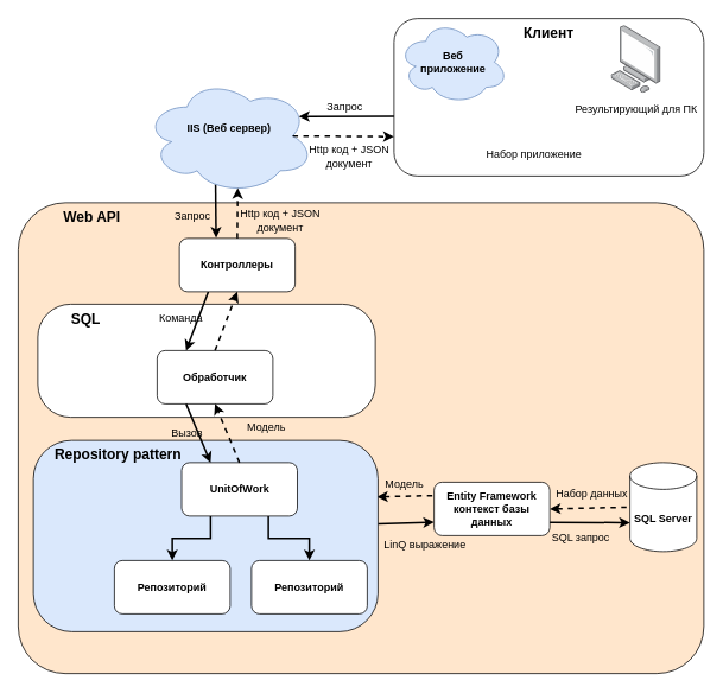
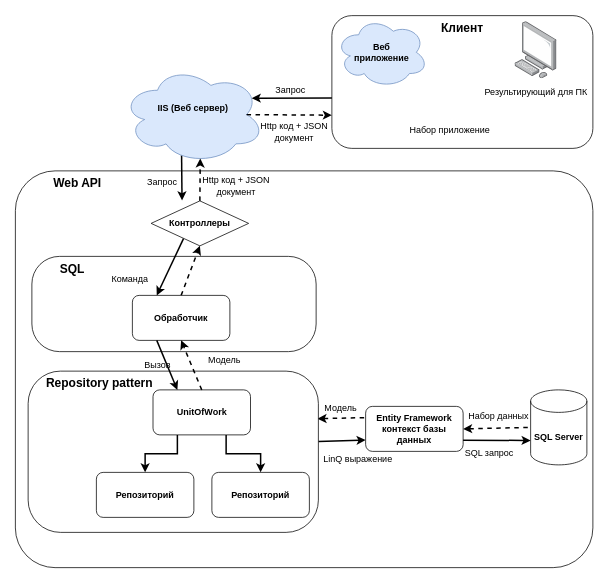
  <mxCell id="0" />
  <mxCell id="1" parent="0" />
- <mxCell id="2" value="&lt;font style=&quot;font-size: 16px;&quot;&gt;&lt;b style=&quot;font-size: 16px;&quot;&gt;&lt;span style=&quot;white-space: pre; font-size: 16px;&quot;&gt;&#09;&lt;/span&gt;&amp;nbsp; &amp;nbsp;Web API&lt;/b&gt;&lt;/font&gt;" style="rounded=1;whiteSpace=wrap;html=1;verticalAlign=top;align=left;fontSize=16;arcSize=10;fillColor=#ffe6cc;" parent="1" vertex="1"><mxGeometry x="20" y="227" width="770" height="529" as="geometry" /></mxCell>
+ <mxCell id="2" value="&lt;font style=&quot;font-size: 16px;&quot;&gt;&lt;b style=&quot;font-size: 16px;&quot;&gt;&lt;span style=&quot;white-space: pre; font-size: 16px;&quot;&gt;&#09;&lt;/span&gt;&amp;nbsp; &amp;nbsp;Web API&lt;/b&gt;&lt;/font&gt;" style="rounded=1;whiteSpace=wrap;html=1;verticalAlign=top;align=left;fontSize=16;arcSize=10;" parent="1" vertex="1"><mxGeometry x="20" y="227" width="770" height="529" as="geometry" /></mxCell>
  <mxCell id="3" value="&lt;span style=&quot;white-space: pre; font-size: 16px;&quot;&gt;&#09;&lt;/span&gt;&lt;b style=&quot;font-size: 16px;&quot;&gt;SQL&lt;/b&gt;" style="rounded=1;whiteSpace=wrap;html=1;fontSize=16;align=left;verticalAlign=top;arcSize=29;" vertex="1" parent="1"><mxGeometry x="42" y="341" width="379" height="127" as="geometry" /></mxCell>
  <mxCell id="4" value="" style="rounded=0;orthogonalLoop=1;jettySize=auto;html=1;fontSize=11;strokeWidth=2;exitX=0.25;exitY=1;exitDx=0;exitDy=0;entryX=0.25;entryY=0;entryDx=0;entryDy=0;" parent="1" source="7" edge="1" target="19"><mxGeometry relative="1" as="geometry"><mxPoint x="436" y="317" as="targetPoint" /><mxPoint x="346" y="317" as="sourcePoint" /></mxGeometry></mxCell>
  <mxCell id="5" value="" style="rounded=0;orthogonalLoop=1;jettySize=auto;html=1;fontSize=11;startArrow=classic;startFill=1;endArrow=none;endFill=0;strokeWidth=2;entryX=0.419;entryY=0.916;entryDx=0;entryDy=0;entryPerimeter=0;exitX=0.317;exitY=-0.01;exitDx=0;exitDy=0;exitPerimeter=0;" parent="1" source="7" target="6" edge="1"><mxGeometry relative="1" as="geometry"><mxPoint x="236.446" y="276.02" as="sourcePoint" /></mxGeometry></mxCell>
  <mxCell id="6" value="&lt;br&gt;&lt;br&gt;&lt;br&gt;IIS (Веб сервер)" style="ellipse;shape=cloud;whiteSpace=wrap;html=1;fontStyle=1;verticalAlign=top;fillColor=#dae8fc;strokeColor=#6c8ebf;" parent="1" vertex="1"><mxGeometry x="162" y="87" width="190" height="130" as="geometry" /></mxCell>
- <mxCell id="7" value="Контроллеры" style="rounded=1;whiteSpace=wrap;html=1;fontStyle=1;size=20;" parent="1" vertex="1"><mxGeometry x="201" y="267" width="130" height="60" as="geometry" /></mxCell>
+ <mxCell id="7" value="Контроллеры" style="rhombus;whiteSpace=wrap;html=1;fontStyle=1;size=20;" parent="1" vertex="1"><mxGeometry x="201" y="267" width="130" height="60" as="geometry" /></mxCell>
  <mxCell id="8" value="" style="rounded=0;orthogonalLoop=1;jettySize=auto;html=1;fontSize=11;strokeWidth=2;startArrow=classic;startFill=1;endArrow=none;endFill=0;dashed=1;entryX=0;entryY=0.25;entryDx=0;entryDy=0;exitX=0.997;exitY=0.295;exitDx=0;exitDy=0;exitPerimeter=0;" parent="1" edge="1" target="24" source="37"><mxGeometry relative="1" as="geometry"><mxPoint x="346" y="331.5" as="sourcePoint" /><mxPoint x="436" y="331.5" as="targetPoint" /></mxGeometry></mxCell>
  <mxCell id="9" value="" style="rounded=0;orthogonalLoop=1;jettySize=auto;html=1;fontSize=11;startArrow=none;startFill=0;endArrow=classic;endFill=1;strokeWidth=2;entryX=0.55;entryY=0.95;entryDx=0;entryDy=0;entryPerimeter=0;exitX=0.5;exitY=0;exitDx=0;exitDy=0;exitPerimeter=0;dashed=1;" parent="1" source="7" target="6" edge="1"><mxGeometry relative="1" as="geometry"><mxPoint x="268.252" y="274.76" as="sourcePoint" /><mxPoint x="266" y="217" as="targetPoint" /></mxGeometry></mxCell>
  <mxCell id="10" value="" style="rounded=0;orthogonalLoop=1;jettySize=auto;html=1;fontSize=11;strokeWidth=2;exitX=1;exitY=0.436;exitDx=0;exitDy=0;entryX=0;entryY=0.75;entryDx=0;entryDy=0;exitPerimeter=0;" edge="1" parent="1" source="37" target="24"><mxGeometry relative="1" as="geometry"><mxPoint x="253.55" y="388.02" as="targetPoint" /><mxPoint x="253.51" y="337.36" as="sourcePoint" /></mxGeometry></mxCell>
  <mxCell id="11" value="" style="rounded=0;orthogonalLoop=1;jettySize=auto;html=1;fontSize=11;startArrow=none;startFill=0;endArrow=classic;endFill=1;strokeWidth=2;entryX=0.5;entryY=1;entryDx=0;entryDy=0;exitX=0.5;exitY=0;exitDx=0;exitDy=0;dashed=1;" edge="1" parent="1" source="19" target="7"><mxGeometry relative="1" as="geometry"><mxPoint x="276" y="277" as="sourcePoint" /><mxPoint x="276.5" y="220.5" as="targetPoint" /></mxGeometry></mxCell>
  <mxCell id="12" value="Запрос" style="text;html=1;strokeColor=none;fillColor=none;align=center;verticalAlign=middle;whiteSpace=wrap;rounded=0;" vertex="1" parent="1"><mxGeometry x="186" y="227" width="60" height="30" as="geometry" /></mxCell>
  <mxCell id="13" value="Http код + JSON документ" style="text;html=1;strokeColor=none;fillColor=none;align=center;verticalAlign=middle;whiteSpace=wrap;rounded=0;" vertex="1" parent="1"><mxGeometry x="265" y="232" width="99" height="30" as="geometry" /></mxCell>
- <mxCell id="14" value="Команда" style="text;html=1;strokeColor=none;fillColor=none;align=center;verticalAlign=middle;whiteSpace=wrap;rounded=0;" vertex="1" parent="1"><mxGeometry x="173" y="342" width="60" height="30" as="geometry" /></mxCell>
+ <mxCell id="14" value="Команда" style="text;html=1;strokeColor=none;fillColor=none;align=center;verticalAlign=middle;whiteSpace=wrap;rounded=0;" vertex="1" parent="1"><mxGeometry x="143" y="357" width="60" height="30" as="geometry" /></mxCell>
  <mxCell id="15" value="" style="rounded=0;orthogonalLoop=1;jettySize=auto;html=1;fontSize=11;strokeWidth=2;exitX=0.003;exitY=0.621;exitDx=0;exitDy=0;entryX=0.911;entryY=0.331;entryDx=0;entryDy=0;entryPerimeter=0;exitPerimeter=0;" edge="1" parent="1" source="32" target="6"><mxGeometry relative="1" as="geometry"><mxPoint x="244.5" y="432" as="targetPoint" /><mxPoint x="243.5" y="337" as="sourcePoint" /></mxGeometry></mxCell>
  <mxCell id="16" value="Запрос" style="text;html=1;strokeColor=none;fillColor=none;align=center;verticalAlign=middle;whiteSpace=wrap;rounded=0;" vertex="1" parent="1"><mxGeometry x="357" y="104" width="60" height="30" as="geometry" /></mxCell>
  <mxCell id="17" value="" style="rounded=0;orthogonalLoop=1;jettySize=auto;html=1;fontSize=11;startArrow=none;startFill=0;endArrow=classic;endFill=1;strokeWidth=2;entryX=0;entryY=0.75;entryDx=0;entryDy=0;exitX=0.875;exitY=0.5;exitDx=0;exitDy=0;dashed=1;exitPerimeter=0;" edge="1" parent="1" source="6" target="32"><mxGeometry relative="1" as="geometry"><mxPoint x="277" y="432" as="sourcePoint" /><mxPoint x="276" y="337" as="targetPoint" /></mxGeometry></mxCell>
  <mxCell id="18" value="Http код + JSON документ" style="text;html=1;strokeColor=none;fillColor=none;align=center;verticalAlign=middle;whiteSpace=wrap;rounded=0;" vertex="1" parent="1"><mxGeometry x="340" y="157" width="104" height="35" as="geometry" /></mxCell>
  <mxCell id="19" value="Обработчик" style="rounded=1;whiteSpace=wrap;html=1;fontStyle=1;size=20;" vertex="1" parent="1"><mxGeometry x="176" y="393" width="130" height="60" as="geometry" /></mxCell>
  <mxCell id="20" value="Вызов" style="text;html=1;strokeColor=none;fillColor=none;align=center;verticalAlign=middle;whiteSpace=wrap;rounded=0;" vertex="1" parent="1"><mxGeometry x="180" y="471" width="60" height="30" as="geometry" /></mxCell>
  <mxCell id="21" value="" style="group" vertex="1" connectable="0" parent="1"><mxGeometry x="487" y="519" width="295" height="105" as="geometry" /></mxCell>
  <mxCell id="22" value="" style="group" vertex="1" connectable="0" parent="21"><mxGeometry x="-63" width="358" height="105" as="geometry" /></mxCell>
  <mxCell id="23" value="SQL Server" style="shape=cylinder3;whiteSpace=wrap;html=1;boundedLbl=1;backgroundOutline=1;size=15;fontStyle=1" parent="22" vertex="1"><mxGeometry x="283" width="75" height="100" as="geometry" /></mxCell>
  <mxCell id="24" value="Entity Framework&lt;br&gt;контекст базы данных" style="rounded=1;whiteSpace=wrap;html=1;fontStyle=1;size=20;" vertex="1" parent="22"><mxGeometry x="63" y="22" width="130" height="60" as="geometry" /></mxCell>
  <mxCell id="25" value="SQL запрос" style="text;html=1;strokeColor=none;fillColor=none;align=center;verticalAlign=middle;whiteSpace=wrap;rounded=0;fontSize=12;" vertex="1" parent="22"><mxGeometry x="193" y="69" width="70" height="30" as="geometry" /></mxCell>
  <mxCell id="26" value="Набор данных" style="text;html=1;strokeColor=none;fillColor=none;align=center;verticalAlign=middle;whiteSpace=wrap;rounded=0;fontSize=12;" vertex="1" parent="22"><mxGeometry x="198" y="20" width="85" height="30" as="geometry" /></mxCell>
  <mxCell id="27" value="&lt;span style=&quot;font-size: 12px;&quot;&gt;LinQ выражение&lt;/span&gt;" style="text;html=1;strokeColor=none;fillColor=none;align=center;verticalAlign=middle;whiteSpace=wrap;rounded=0;fontSize=16;" vertex="1" parent="22"><mxGeometry x="3" y="75" width="100" height="30" as="geometry" /></mxCell>
  <mxCell id="28" value="Модель" style="text;html=1;strokeColor=none;fillColor=none;align=center;verticalAlign=middle;whiteSpace=wrap;rounded=0;" vertex="1" parent="22"><mxGeometry y="9" width="60" height="30" as="geometry" /></mxCell>
  <mxCell id="29" value="" style="rounded=0;orthogonalLoop=1;jettySize=auto;html=1;fontSize=11;strokeWidth=2;exitX=1;exitY=0.75;exitDx=0;exitDy=0;entryX=0;entryY=0;entryDx=0;entryDy=67.5;entryPerimeter=0;" edge="1" parent="22" source="24" target="23"><mxGeometry relative="1" as="geometry"><mxPoint x="410" y="440" as="targetPoint" /><mxPoint x="350" y="440" as="sourcePoint" /></mxGeometry></mxCell>
  <mxCell id="30" value="" style="rounded=0;orthogonalLoop=1;jettySize=auto;html=1;fontSize=11;strokeWidth=2;startArrow=classic;startFill=1;endArrow=none;endFill=0;dashed=1;entryX=0;entryY=0.5;entryDx=0;entryDy=0;exitX=1;exitY=0.5;exitDx=0;exitDy=0;entryPerimeter=0;" edge="1" parent="22" source="24" target="23"><mxGeometry relative="1" as="geometry"><mxPoint x="351" y="330" as="sourcePoint" /><mxPoint x="442.5" y="410" as="targetPoint" /></mxGeometry></mxCell>
  <mxCell id="31" value="" style="group" vertex="1" connectable="0" parent="1"><mxGeometry x="442" y="20" width="348" height="177" as="geometry" /></mxCell>
  <mxCell id="32" value="&lt;font style=&quot;font-size: 16px;&quot;&gt;&lt;b&gt;Клиент&lt;/b&gt;&lt;/font&gt;" style="rounded=1;whiteSpace=wrap;html=1;fontSize=12;verticalAlign=top;" vertex="1" parent="31"><mxGeometry width="348" height="177" as="geometry" /></mxCell>
  <mxCell id="33" value="Веб &lt;br&gt;приложение" style="ellipse;shape=cloud;whiteSpace=wrap;html=1;fontStyle=1;verticalAlign=middle;fillColor=#dae8fc;strokeColor=#6c8ebf;" vertex="1" parent="31"><mxGeometry x="5" y="2" width="123" height="94" as="geometry" /></mxCell>
  <mxCell id="34" value="&lt;font style=&quot;font-size: 12px;&quot;&gt;Результирующий для ПК&lt;/font&gt;" style="points=[];aspect=fixed;html=1;align=center;shadow=0;dashed=0;image;image=img/lib/allied_telesis/computer_and_terminals/Personal_Computer.svg;fontSize=16;" vertex="1" parent="31"><mxGeometry x="244" y="8" width="56.07" height="76" as="geometry" /></mxCell>
  <mxCell id="35" value="Набор приложение" style="shape=image;html=1;verticalAlign=top;verticalLabelPosition=bottom;labelBackgroundColor=#ffffff;imageAspect=0;aspect=fixed;image=https://cdn1.iconfinder.com/data/icons/assorted-gadgets-and-items-1/144/iphone-128.png;fontSize=12;" vertex="1" parent="31"><mxGeometry x="110" y="46" width="93" height="93" as="geometry" /></mxCell>
  <mxCell id="36" value="" style="group;fontSize=16;" vertex="1" connectable="0" parent="1"><mxGeometry x="37" y="494" width="387" height="215" as="geometry" /></mxCell>
- <mxCell id="37" value="&lt;font style=&quot;font-size: 16px;&quot;&gt;&lt;b&gt;&amp;nbsp; &amp;nbsp; &amp;nbsp;Repository pattern&lt;/b&gt;&lt;/font&gt;" style="rounded=1;whiteSpace=wrap;html=1;horizontal=1;verticalAlign=top;align=left;arcSize=20;fillColor=#dae8fc;" vertex="1" parent="36"><mxGeometry width="387" height="215" as="geometry" /></mxCell>
+ <mxCell id="37" value="&lt;font style=&quot;font-size: 16px;&quot;&gt;&lt;b&gt;&amp;nbsp; &amp;nbsp; &amp;nbsp;Repository pattern&lt;/b&gt;&lt;/font&gt;" style="rounded=1;whiteSpace=wrap;html=1;horizontal=1;verticalAlign=top;align=left;arcSize=20;" vertex="1" parent="36"><mxGeometry width="387" height="215" as="geometry" /></mxCell>
  <mxCell id="38" value="" style="group" vertex="1" connectable="0" parent="36"><mxGeometry x="91" y="25" width="284" height="170" as="geometry" /></mxCell>
  <mxCell id="39" value="Репозиторий" style="rounded=1;whiteSpace=wrap;html=1;fontStyle=1;size=20;" vertex="1" parent="38"><mxGeometry x="154" y="110" width="130" height="60" as="geometry" /></mxCell>
  <mxCell id="40" value="UnitOfWork" style="rounded=1;whiteSpace=wrap;html=1;fontStyle=1;size=20;" vertex="1" parent="38"><mxGeometry x="75.5" width="130" height="60" as="geometry" /></mxCell>
  <mxCell id="41" value="Репозиторий" style="rounded=1;whiteSpace=wrap;html=1;fontStyle=1;size=20;" vertex="1" parent="38"><mxGeometry y="110" width="130" height="60" as="geometry" /></mxCell>
  <mxCell id="42" value="" style="edgeStyle=orthogonalEdgeStyle;rounded=0;orthogonalLoop=1;jettySize=auto;html=1;fontSize=11;strokeWidth=2;exitX=0.75;exitY=1;exitDx=0;exitDy=0;entryX=0.5;entryY=0;entryDx=0;entryDy=0;" edge="1" parent="38" source="40" target="39"><mxGeometry relative="1" as="geometry"><mxPoint x="205" y="505" as="targetPoint" /><Array as="points" /><mxPoint x="253.5" y="455" as="sourcePoint" /></mxGeometry></mxCell>
  <mxCell id="43" value="" style="edgeStyle=orthogonalEdgeStyle;rounded=0;orthogonalLoop=1;jettySize=auto;html=1;fontSize=11;strokeWidth=2;exitX=0.25;exitY=1;exitDx=0;exitDy=0;entryX=0.5;entryY=0;entryDx=0;entryDy=0;" edge="1" parent="38" source="40" target="41"><mxGeometry relative="1" as="geometry"><mxPoint x="253.5" y="395" as="targetPoint" /><Array as="points" /><mxPoint x="253.5" y="360" as="sourcePoint" /></mxGeometry></mxCell>
  <mxCell id="44" value="" style="rounded=0;orthogonalLoop=1;jettySize=auto;html=1;fontSize=11;strokeWidth=2;exitX=0.25;exitY=1;exitDx=0;exitDy=0;entryX=0.25;entryY=0;entryDx=0;entryDy=0;" edge="1" parent="1" source="19" target="40"><mxGeometry relative="1" as="geometry"><mxPoint x="243.5" y="402" as="targetPoint" /><mxPoint x="243.5" y="337" as="sourcePoint" /></mxGeometry></mxCell>
  <mxCell id="45" value="" style="rounded=0;orthogonalLoop=1;jettySize=auto;html=1;fontSize=11;startArrow=none;startFill=0;endArrow=classic;endFill=1;strokeWidth=2;entryX=0.5;entryY=1;entryDx=0;entryDy=0;exitX=0.5;exitY=0;exitDx=0;exitDy=0;dashed=1;" edge="1" parent="1" source="40" target="19"><mxGeometry relative="1" as="geometry"><mxPoint x="276" y="403" as="sourcePoint" /><mxPoint x="276" y="337" as="targetPoint" /></mxGeometry></mxCell>
  <mxCell id="46" value="Модель" style="text;html=1;strokeColor=none;fillColor=none;align=center;verticalAlign=middle;whiteSpace=wrap;rounded=0;" vertex="1" parent="1"><mxGeometry x="269" y="464" width="60" height="30" as="geometry" /></mxCell>
